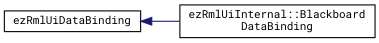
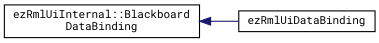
  digraph {
    rankdir=LR
    fontname="Roboto Mono"
    node [color=black fillcolor=white fontname="Roboto Mono" fontsize=10 shape=record style=filled]
    n1 [height=0.2 label=ezRmlUiDataBinding width=0.4]
    n2 [height=0.2 label="ezRmlUiInternal::Blackboard\lDataBinding" width=0.4]
-   n1 -> n2 [color=midnightblue dir=back fontname="Roboto Mono" fontsize=10 labelfontname=Helvetica labelfontsize=10 style=solid]
+   n2 -> n1 [color=midnightblue dir=back fontname="Roboto Mono" fontsize=10 labelfontname=Helvetica labelfontsize=10 style=solid]
  }
